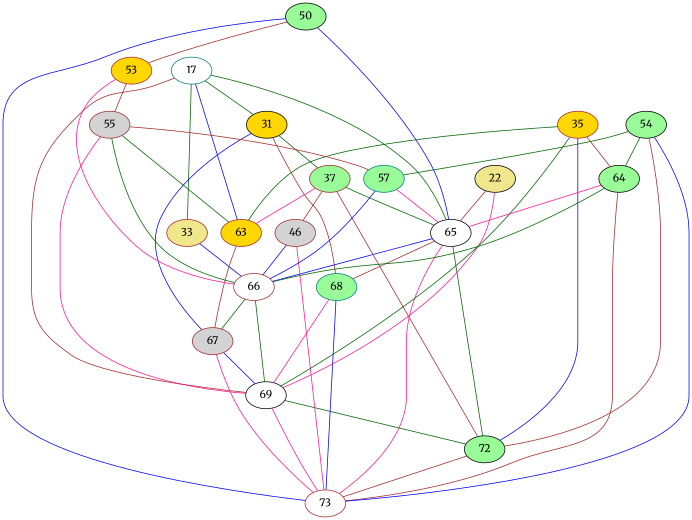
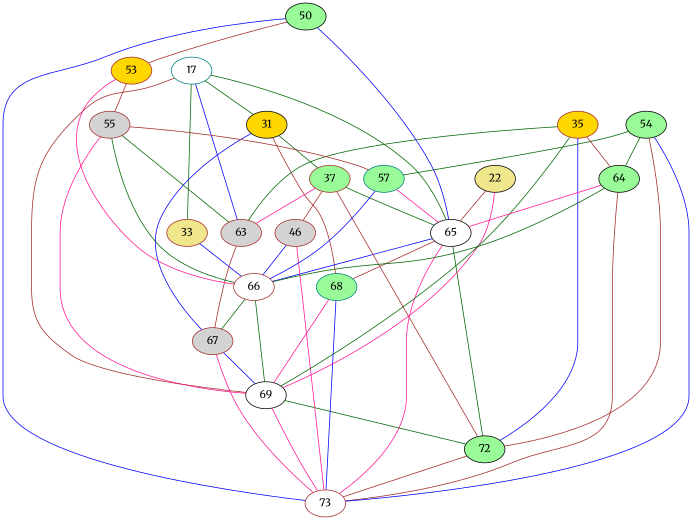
  graph {
    fontname=Merriweather
    node [color=brown fillcolor=palegreen fontname=Merriweather style=filled]
    edge [color=darkgreen fontname=Merriweather]
    17 [color=teal fillcolor=white super="+9"]
    31 [color=black fillcolor=gold]
    33 [fillcolor=khaki]
-   63 [fillcolor=gold super="+48"]
+   63 [fillcolor=lightgrey super="+48"]
    65 [color=black fillcolor=white super="+2+8+38+36+52"]
    69 [color=black fillcolor=white super="+26+62"]
    37 [super="+15"]
    67 [fillcolor=lightgrey super="+59"]
    68 [color=teal super="+41"]
    66 [fillcolor=white super="+20+61"]
    72 [color=black super="+49+27+70"]
    73 [fillcolor=white super="+71+60"]
    22 [color=black fillcolor=khaki super="+6"]
    46 [fillcolor=lightgrey]
    35 [fillcolor=gold super="+24"]
    64 [color=black super="+32"]
    50 [color=black super="+28"]
    53 [fillcolor=gold]
    55 [fillcolor=lightgrey super="+47"]
    57 [color=teal super="+10+44"]
    54 [color=black]
    17 -- 31
    17 -- 33 [weight=2]
    17 -- 63 [color=blue]
    17 -- 65
    17 -- 69 [color=brown]
    31 -- 37
    31 -- 67 [color=blue]
    31 -- 68 [color=brown]
    33 -- 66 [color=blue weight=2]
    63 -- 67 [color=brown weight=2]
    65 -- 68 [color=brown weight=3]
    65 -- 66 [color=blue weight=3]
    65 -- 72
    65 -- 73 [color=deeppink weight=2]
    69 -- 72 [weight=3]
    69 -- 73 [color=deeppink]
    37 -- 63 [color=deeppink]
    37 -- 65
    37 -- 72 [color=brown]
    37 -- 46 [color=brown weight=2]
    67 -- 69 [color=blue weight=2]
    67 -- 73 [color=deeppink weight=2]
    68 -- 69 [color=deeppink]
    68 -- 73 [color=blue]
    66 -- 69 [weight=4]
    66 -- 67
    72 -- 73 [color=brown]
    22 -- 65 [color=brown weight=3]
    22 -- 69 [color=deeppink weight=3]
    46 -- 66 [color=blue]
    46 -- 73 [color=deeppink]
    35 -- 63
    35 -- 69
    35 -- 72 [color=blue weight=3]
    35 -- 64 [color=brown]
    64 -- 65 [color=deeppink weight=3]
    64 -- 66 [weight=2]
    64 -- 73 [color=brown]
    50 -- 65 [color=blue weight=4]
    50 -- 73 [color=blue weight=2]
    50 -- 53 [color=brown weight=2]
    53 -- 66 [color=deeppink]
    53 -- 55 [color=brown]
    55 -- 63 [weight=3]
    55 -- 69 [color=deeppink weight=2]
    55 -- 66
    55 -- 57 [color=brown]
    57 -- 65 [color=deeppink weight=3]
    57 -- 66 [color=blue weight=3]
    54 -- 72 [color=brown]
    54 -- 73 [color=blue]
    54 -- 64
    54 -- 57
  }
